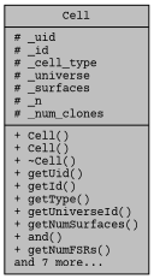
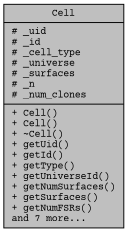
  digraph {
    fontname="Courier Prime"
-   n1 [color=black fillcolor=grey75 fontcolor=black fontname="Courier Prime" fontsize=10 height=0.2 label="{Cell\n|# _uid\l# _id\l# _cell_type\l# _universe\l# _surfaces\l# _n\l# _num_clones\l|+ Cell()\l+ Cell()\l+ ~Cell()\l+ getUid()\l+ getId()\l+ getType()\l+ getUniverseId()\l+ getNumSurfaces()\l+ and()\l+ getNumFSRs()\land 7 more...\l}" shape=record style=filled width=0.4]
+   n1 [color=black fillcolor=grey75 fontcolor=black fontname="Courier Prime" fontsize=10 height=0.2 label="{Cell\n|# _uid\l# _id\l# _cell_type\l# _universe\l# _surfaces\l# _n\l# _num_clones\l|+ Cell()\l+ Cell()\l+ ~Cell()\l+ getUid()\l+ getId()\l+ getType()\l+ getUniverseId()\l+ getNumSurfaces()\l+ getSurfaces()\l+ getNumFSRs()\land 7 more...\l}" shape=record style=filled width=0.4]
  }
